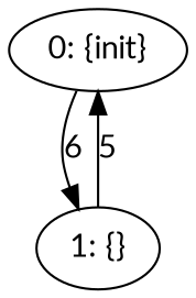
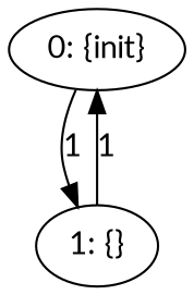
  digraph {
    fontname=Lato
    node [fontname=Lato]
    edge [fontname=Lato]
    n1 [label="0: {init}"]
    n2 [label="1: {}"]
-   n1 -> n2 [label=6]
-   n2 -> n1 [label=5]
+   n1 -> n2 [label=1]
+   n2 -> n1 [label=1]
  }
